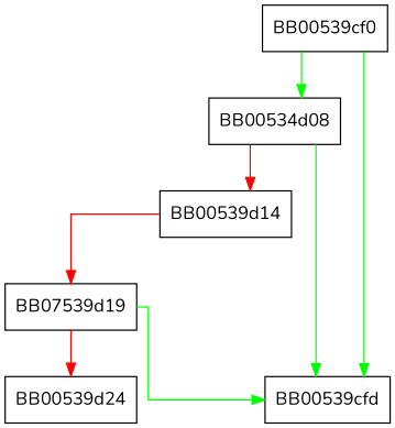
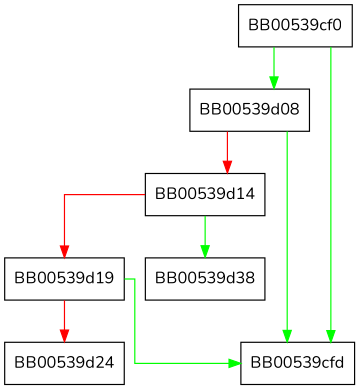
  digraph {
    fontname=Nunito
    splines=ortho
    node [fontname=Nunito shape=box]
    edge [color=green fontname=Nunito]
    BB00539cf0
-   BB00539d08 [label=BB00534d08]
+   BB00539d08
    BB00539cfd
    BB00539d14
-   BB00539d19 [label=BB07539d19]
+   BB00539d38
+   BB00539d19
    BB00539d24
    BB00539cf0 -> BB00539d08
    BB00539cf0 -> BB00539cfd
    BB00539d08 -> BB00539cfd
    BB00539d08 -> BB00539d14 [color=red]
+   BB00539d14 -> BB00539d38
    BB00539d14 -> BB00539d19 [color=red]
    BB00539d19 -> BB00539cfd
    BB00539d19 -> BB00539d24 [color=red]
  }
